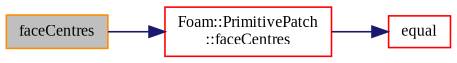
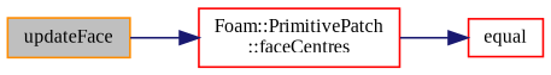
  digraph {
    fontname="Liberation Serif"
    rankdir=LR
    node [color=red fontname="Liberation Serif" fontsize=10 shape=record]
    edge [color=midnightblue fontname="Liberation Serif" fontsize=10 labelfontname=Helvetica labelfontsize=10 style=solid]
-   n1 [color=darkorange fillcolor=grey75 fontcolor=black height=0.2 label=faceCentres style=filled width=0.4]
+   n1 [color=darkorange fillcolor=grey75 fontcolor=black height=0.2 label=updateFace style=filled width=0.4]
    n2 [height=0.2 label="Foam::PrimitivePatch\l::faceCentres" width=0.4]
    n3 [height=0.2 label=equal width=0.4]
    n1 -> n2
    n2 -> n3
  }
